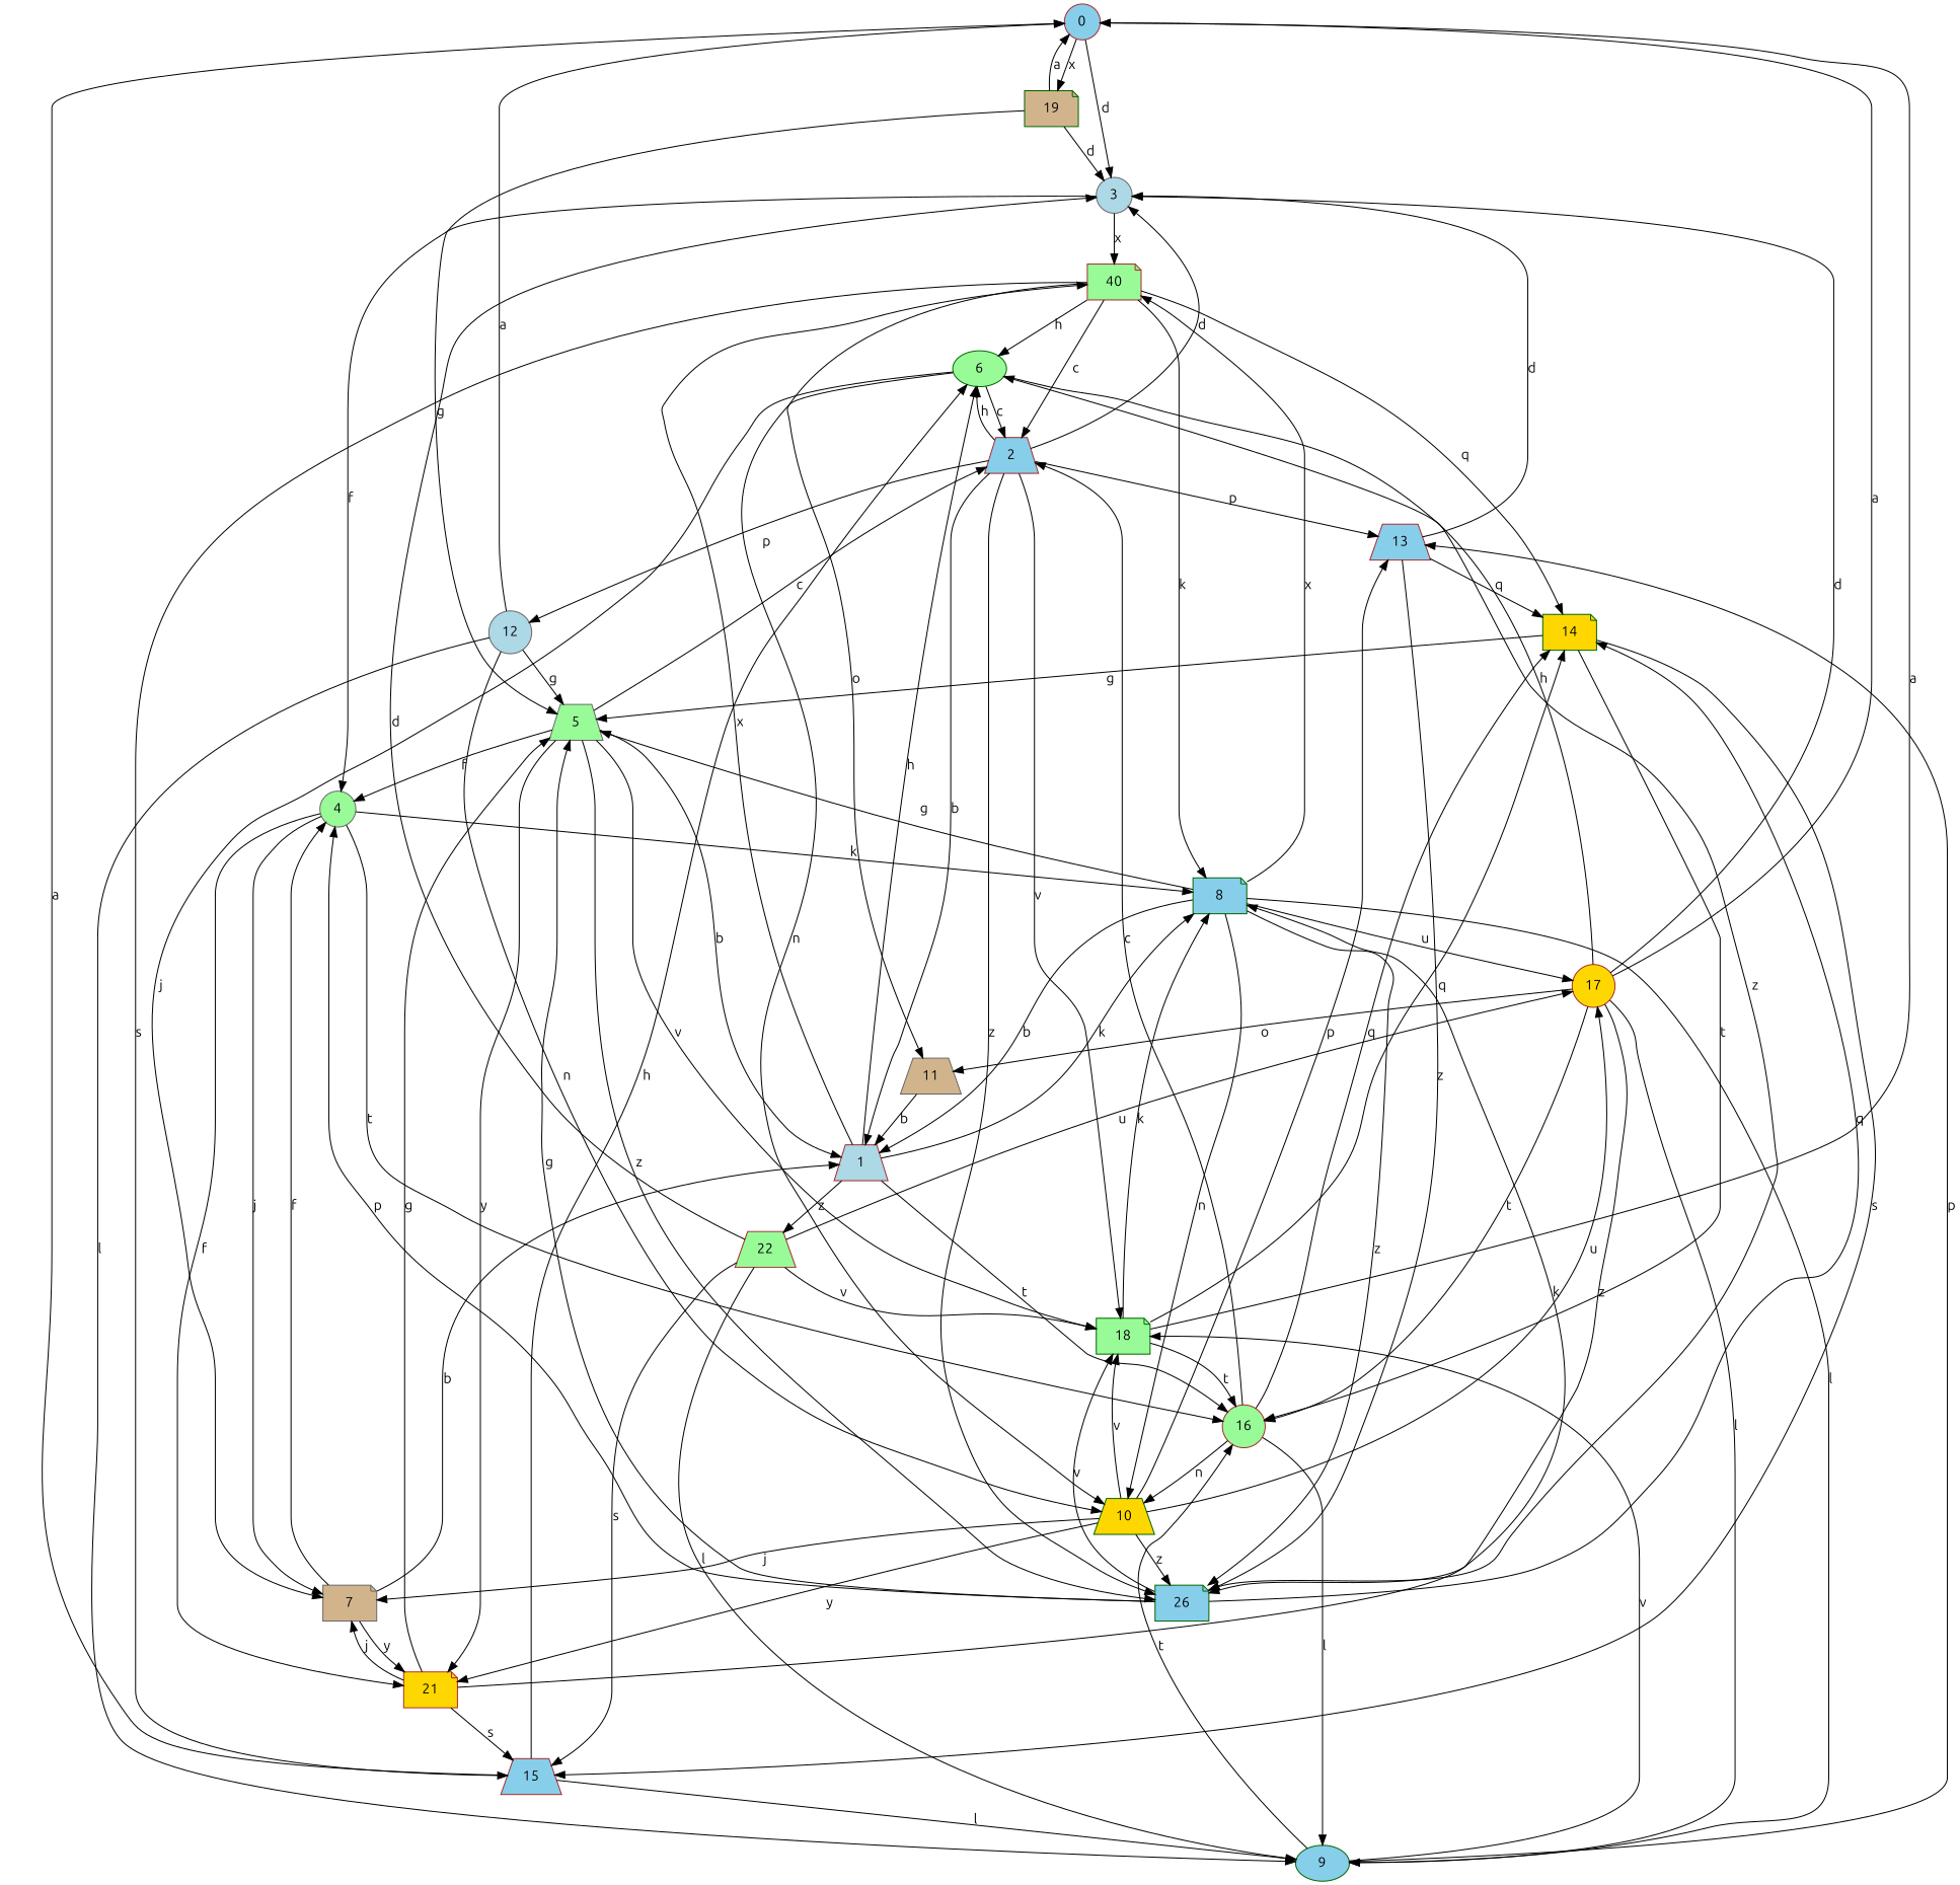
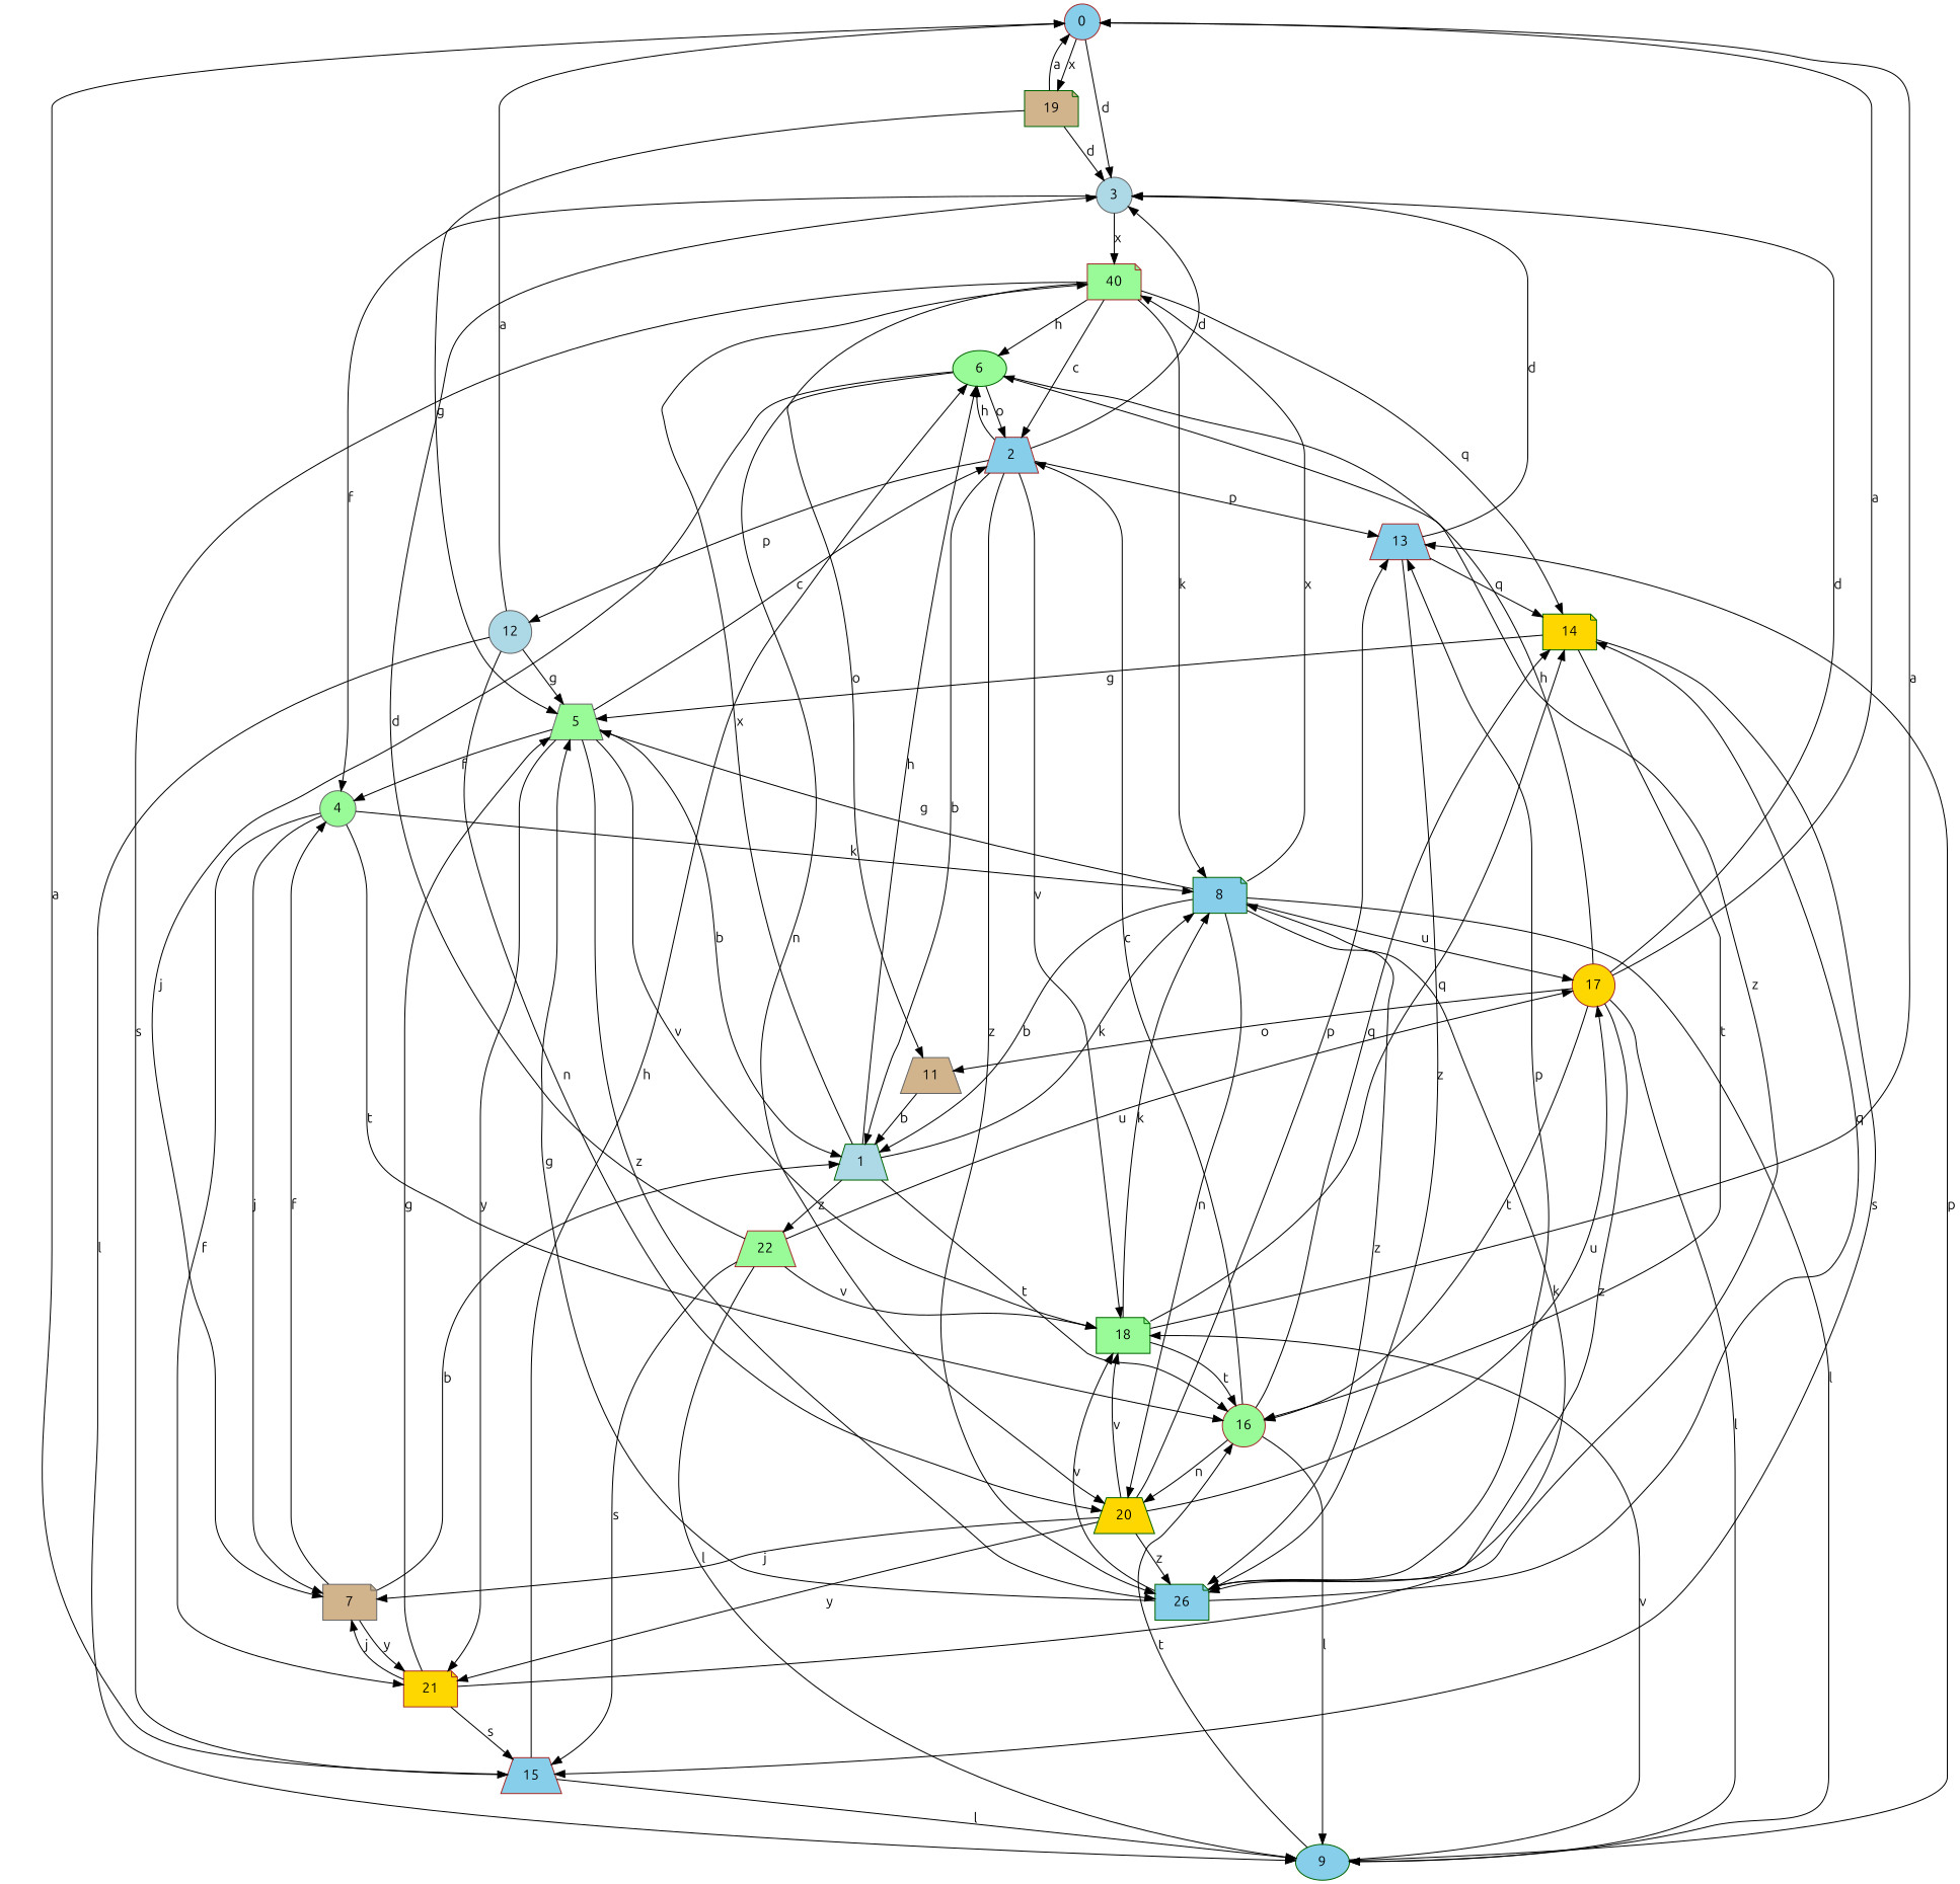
  strict digraph {
    fontname=Ubuntu
    node [color=brown fillcolor=skyblue fontname=Ubuntu shape=note style=filled]
    edge [fontname=Ubuntu]
    0 [shape=circle]
    3 [color=gray40 fillcolor=lightblue shape=circle]
    19 [color=darkgreen fillcolor=tan]
    n4 [fillcolor=palegreen label=40]
    4 [color=gray40 fillcolor=palegreen shape=circle]
    5 [color=gray40 fillcolor=palegreen shape=trapezium]
-   1 [fillcolor=lightblue shape=trapezium]
+   1 [color=darkgreen fillcolor=lightblue shape=trapezium]
    6 [color=darkgreen fillcolor=palegreen shape=ellipse]
    8 [color=darkgreen]
    16 [fillcolor=palegreen shape=circle]
    22 [fillcolor=palegreen shape=trapezium]
    2 [shape=trapezium]
    26 [color=darkgreen]
    7 [color=gray40 fillcolor=tan]
-   10 [color=darkgreen fillcolor=gold shape=trapezium]
+   10 [color=darkgreen fillcolor=gold shape=trapezium label=20]
    9 [color=darkgreen shape=ellipse]
    17 [fillcolor=gold shape=circle]
    14 [color=darkgreen fillcolor=gold]
    11 [color=gray40 fillcolor=tan shape=trapezium]
    15 [shape=trapezium]
    18 [color=darkgreen fillcolor=palegreen]
    12 [color=gray40 fillcolor=lightblue shape=circle]
    13 [shape=trapezium]
    21 [fillcolor=gold]
    0 -> 3 [label=d]
    0 -> 19 [label=x]
    3 -> n4 [label=x]
    3 -> 4 [label=f]
    19 -> 0 [label=a]
    19 -> 3 [label=d]
    19 -> 5 [label=g]
    n4 -> 6 [label=h]
    n4 -> 8 [label=k]
    n4 -> 2 [label=c]
    n4 -> 14 [label=q]
    n4 -> 11 [label=o]
    n4 -> 15 [label=s]
    4 -> 8 [label=k]
    4 -> 16 [label=t]
    4 -> 7 [label=j]
    4 -> 21 [label=f]
    5 -> 4 [label=f]
    5 -> 1 [label=b]
    5 -> 2 [label=c]
    5 -> 26 [label=z]
    5 -> 18 [label=v]
    5 -> 21 [label=y]
    1 -> n4 [label=x]
    1 -> 6 [label=h]
    1 -> 8 [label=k]
    1 -> 16 [label=t]
    1 -> 22 [label=z]
-   6 -> 2 [label=c]
+   6 -> 2 [label=o]
    6 -> 26 [label=z]
    6 -> 7 [label=j]
    6 -> 10 [label=n]
    8 -> n4 [label=x]
    8 -> 5 [label=g]
    8 -> 1 [label=b]
    8 -> 26 [label=z]
    8 -> 10 [label=n]
    8 -> 9 [label=l]
    8 -> 17 [label=u]
    16 -> 2 [label=c]
    16 -> 10 [label=n]
    16 -> 9 [label=l]
    16 -> 14 [label=q]
    22 -> 3 [label=d]
    22 -> 9 [label=l]
    22 -> 17 [label=u]
    22 -> 15 [label=s]
    22 -> 18 [label=v]
    2 -> 3 [label=d]
    2 -> 1 [label=b]
    2 -> 6 [label=h]
    2 -> 26 [label=z]
    2 -> 18 [label=v]
    2 -> 12 [label=p]
    2 -> 13 [label=p]
    26 -> 5 [label=g]
    26 -> 14 [label=q]
    26 -> 18 [label=v]
-   26 -> 4 [label=p]
+   26 -> 13 [label=p]
    7 -> 4 [label=f]
    7 -> 1 [label=b]
    7 -> 21 [label=y]
    10 -> 26 [label=z]
    10 -> 7 [label=j]
    10 -> 17 [label=u]
    10 -> 18 [label=v]
    10 -> 13 [label=p]
    10 -> 21 [label=y]
    9 -> 16 [label=t]
    9 -> 18 [label=v]
    9 -> 13 [label=p]
    17 -> 0 [label=a]
    17 -> 3 [label=d]
    17 -> 6 [label=h]
    17 -> 16 [label=t]
    17 -> 26 [label=z]
    17 -> 9 [label=l]
    17 -> 11 [label=o]
    14 -> 5 [label=g]
    14 -> 16 [label=t]
    14 -> 15 [label=s]
    11 -> 1 [label=b]
    15 -> 0 [label=a]
    15 -> 6 [label=h]
    15 -> 9 [label=l]
    18 -> 0 [label=a]
    18 -> 8 [label=k]
    18 -> 16 [label=t]
    18 -> 14 [label=q]
    12 -> 0 [label=a]
    12 -> 5 [label=g]
    12 -> 10 [label=n]
    12 -> 9 [label=l]
    13 -> 3 [label=d]
    13 -> 26 [label=z]
    13 -> 14 [label=q]
    21 -> 5 [label=g]
    21 -> 8 [label=k]
    21 -> 7 [label=j]
    21 -> 15 [label=s]
  }
